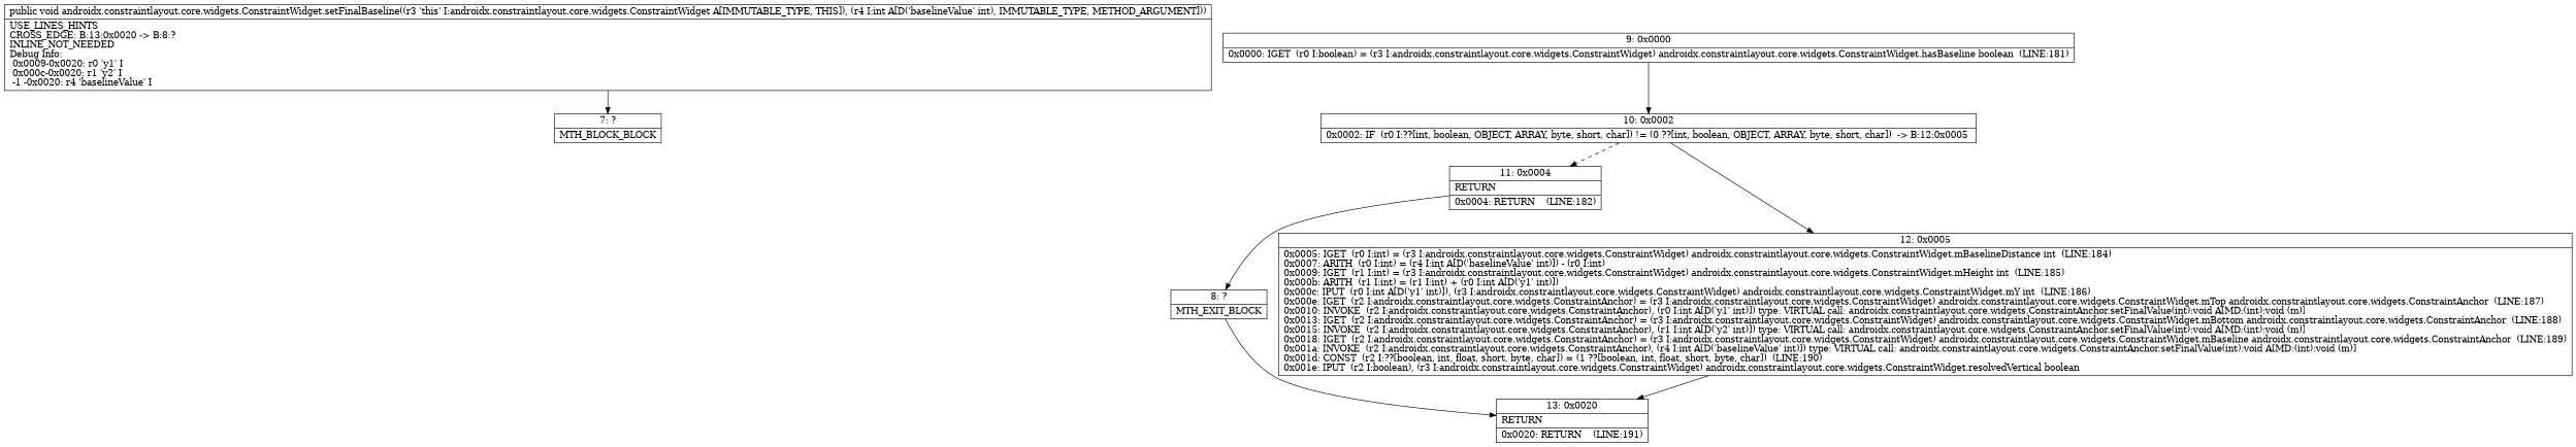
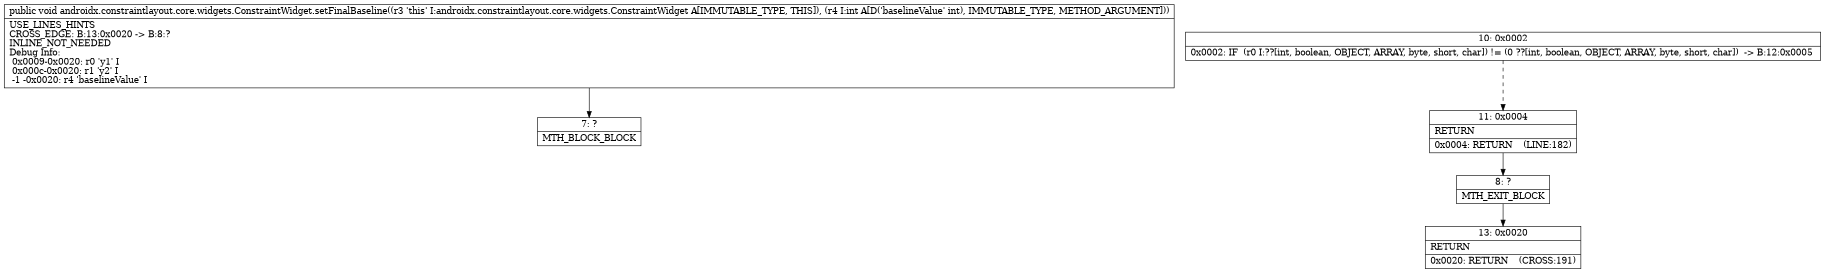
  digraph {
    node [shape=record]
    n1 [label="{7\:\ ?|MTH_BLOCK_BLOCK\l}"]
-   n2 [label="{9\:\ 0x0000|0x0000: IGET  (r0 I:boolean) = (r3 I:androidx.constraintlayout.core.widgets.ConstraintWidget) androidx.constraintlayout.core.widgets.ConstraintWidget.hasBaseline boolean  (LINE:181)\l}"]
    n3 [label="{10\:\ 0x0002|0x0002: IF  (r0 I:??[int, boolean, OBJECT, ARRAY, byte, short, char]) != (0 ??[int, boolean, OBJECT, ARRAY, byte, short, char])  \-\> B:12:0x0005 \l}"]
    n4 [label="{11\:\ 0x0004|RETURN\l|0x0004: RETURN    (LINE:182)\l}"]
-   n5 [label="{12\:\ 0x0005|0x0005: IGET  (r0 I:int) = (r3 I:androidx.constraintlayout.core.widgets.ConstraintWidget) androidx.constraintlayout.core.widgets.ConstraintWidget.mBaselineDistance int  (LINE:184)\l0x0007: ARITH  (r0 I:int) = (r4 I:int A[D('baselineValue' int)]) \- (r0 I:int) \l0x0009: IGET  (r1 I:int) = (r3 I:androidx.constraintlayout.core.widgets.ConstraintWidget) androidx.constraintlayout.core.widgets.ConstraintWidget.mHeight int  (LINE:185)\l0x000b: ARITH  (r1 I:int) = (r1 I:int) + (r0 I:int A[D('y1' int)]) \l0x000c: IPUT  (r0 I:int A[D('y1' int)]), (r3 I:androidx.constraintlayout.core.widgets.ConstraintWidget) androidx.constraintlayout.core.widgets.ConstraintWidget.mY int  (LINE:186)\l0x000e: IGET  (r2 I:androidx.constraintlayout.core.widgets.ConstraintAnchor) = (r3 I:androidx.constraintlayout.core.widgets.ConstraintWidget) androidx.constraintlayout.core.widgets.ConstraintWidget.mTop androidx.constraintlayout.core.widgets.ConstraintAnchor  (LINE:187)\l0x0010: INVOKE  (r2 I:androidx.constraintlayout.core.widgets.ConstraintAnchor), (r0 I:int A[D('y1' int)]) type: VIRTUAL call: androidx.constraintlayout.core.widgets.ConstraintAnchor.setFinalValue(int):void A[MD:(int):void (m)]\l0x0013: IGET  (r2 I:androidx.constraintlayout.core.widgets.ConstraintAnchor) = (r3 I:androidx.constraintlayout.core.widgets.ConstraintWidget) androidx.constraintlayout.core.widgets.ConstraintWidget.mBottom androidx.constraintlayout.core.widgets.ConstraintAnchor  (LINE:188)\l0x0015: INVOKE  (r2 I:androidx.constraintlayout.core.widgets.ConstraintAnchor), (r1 I:int A[D('y2' int)]) type: VIRTUAL call: androidx.constraintlayout.core.widgets.ConstraintAnchor.setFinalValue(int):void A[MD:(int):void (m)]\l0x0018: IGET  (r2 I:androidx.constraintlayout.core.widgets.ConstraintAnchor) = (r3 I:androidx.constraintlayout.core.widgets.ConstraintWidget) androidx.constraintlayout.core.widgets.ConstraintWidget.mBaseline androidx.constraintlayout.core.widgets.ConstraintAnchor  (LINE:189)\l0x001a: INVOKE  (r2 I:androidx.constraintlayout.core.widgets.ConstraintAnchor), (r4 I:int A[D('baselineValue' int)]) type: VIRTUAL call: androidx.constraintlayout.core.widgets.ConstraintAnchor.setFinalValue(int):void A[MD:(int):void (m)]\l0x001d: CONST  (r2 I:??[boolean, int, float, short, byte, char]) = (1 ??[boolean, int, float, short, byte, char])  (LINE:190)\l0x001e: IPUT  (r2 I:boolean), (r3 I:androidx.constraintlayout.core.widgets.ConstraintWidget) androidx.constraintlayout.core.widgets.ConstraintWidget.resolvedVertical boolean \l}"]
    n6 [label="{8\:\ ?|MTH_EXIT_BLOCK\l}"]
-   n7 [label="{13\:\ 0x0020|RETURN\l|0x0020: RETURN    (LINE:191)\l}"]
+   n7 [label="{13\:\ 0x0020|RETURN\l|0x0020: RETURN    (CROSS:191)\l}"]
    n8 [label="{public void androidx.constraintlayout.core.widgets.ConstraintWidget.setFinalBaseline((r3 'this' I:androidx.constraintlayout.core.widgets.ConstraintWidget A[IMMUTABLE_TYPE, THIS]), (r4 I:int A[D('baselineValue' int), IMMUTABLE_TYPE, METHOD_ARGUMENT]))  | USE_LINES_HINTS\lCROSS_EDGE: B:13:0x0020 \-\> B:8:?\lINLINE_NOT_NEEDED\lDebug Info:\l  0x0009\-0x0020: r0 'y1' I\l  0x000c\-0x0020: r1 'y2' I\l  \-1 \-0x0020: r4 'baselineValue' I\l}"]
-   n2 -> n3
    n3 -> n4 [style=dashed]
-   n3 -> n5
    n4 -> n6
-   n5 -> n7
    n6 -> n7
    n8 -> n1
  }
